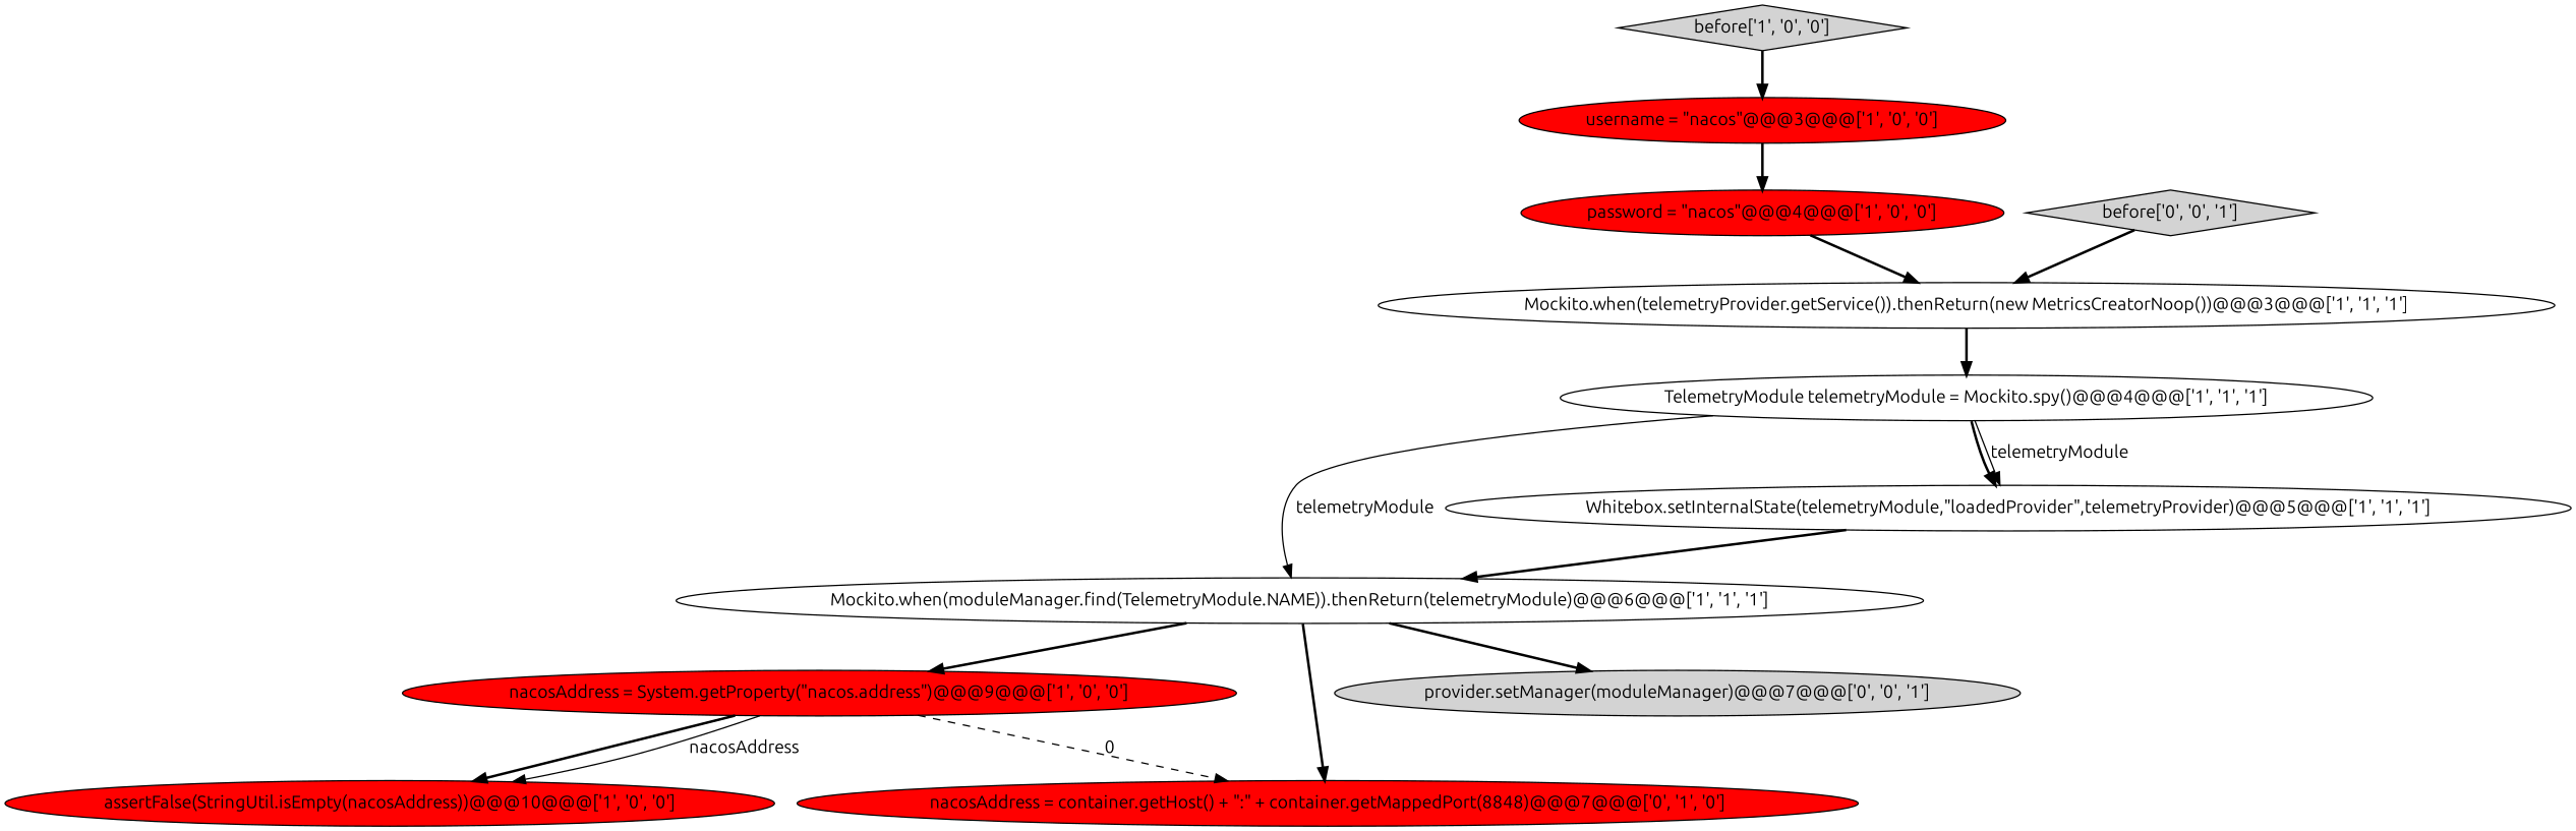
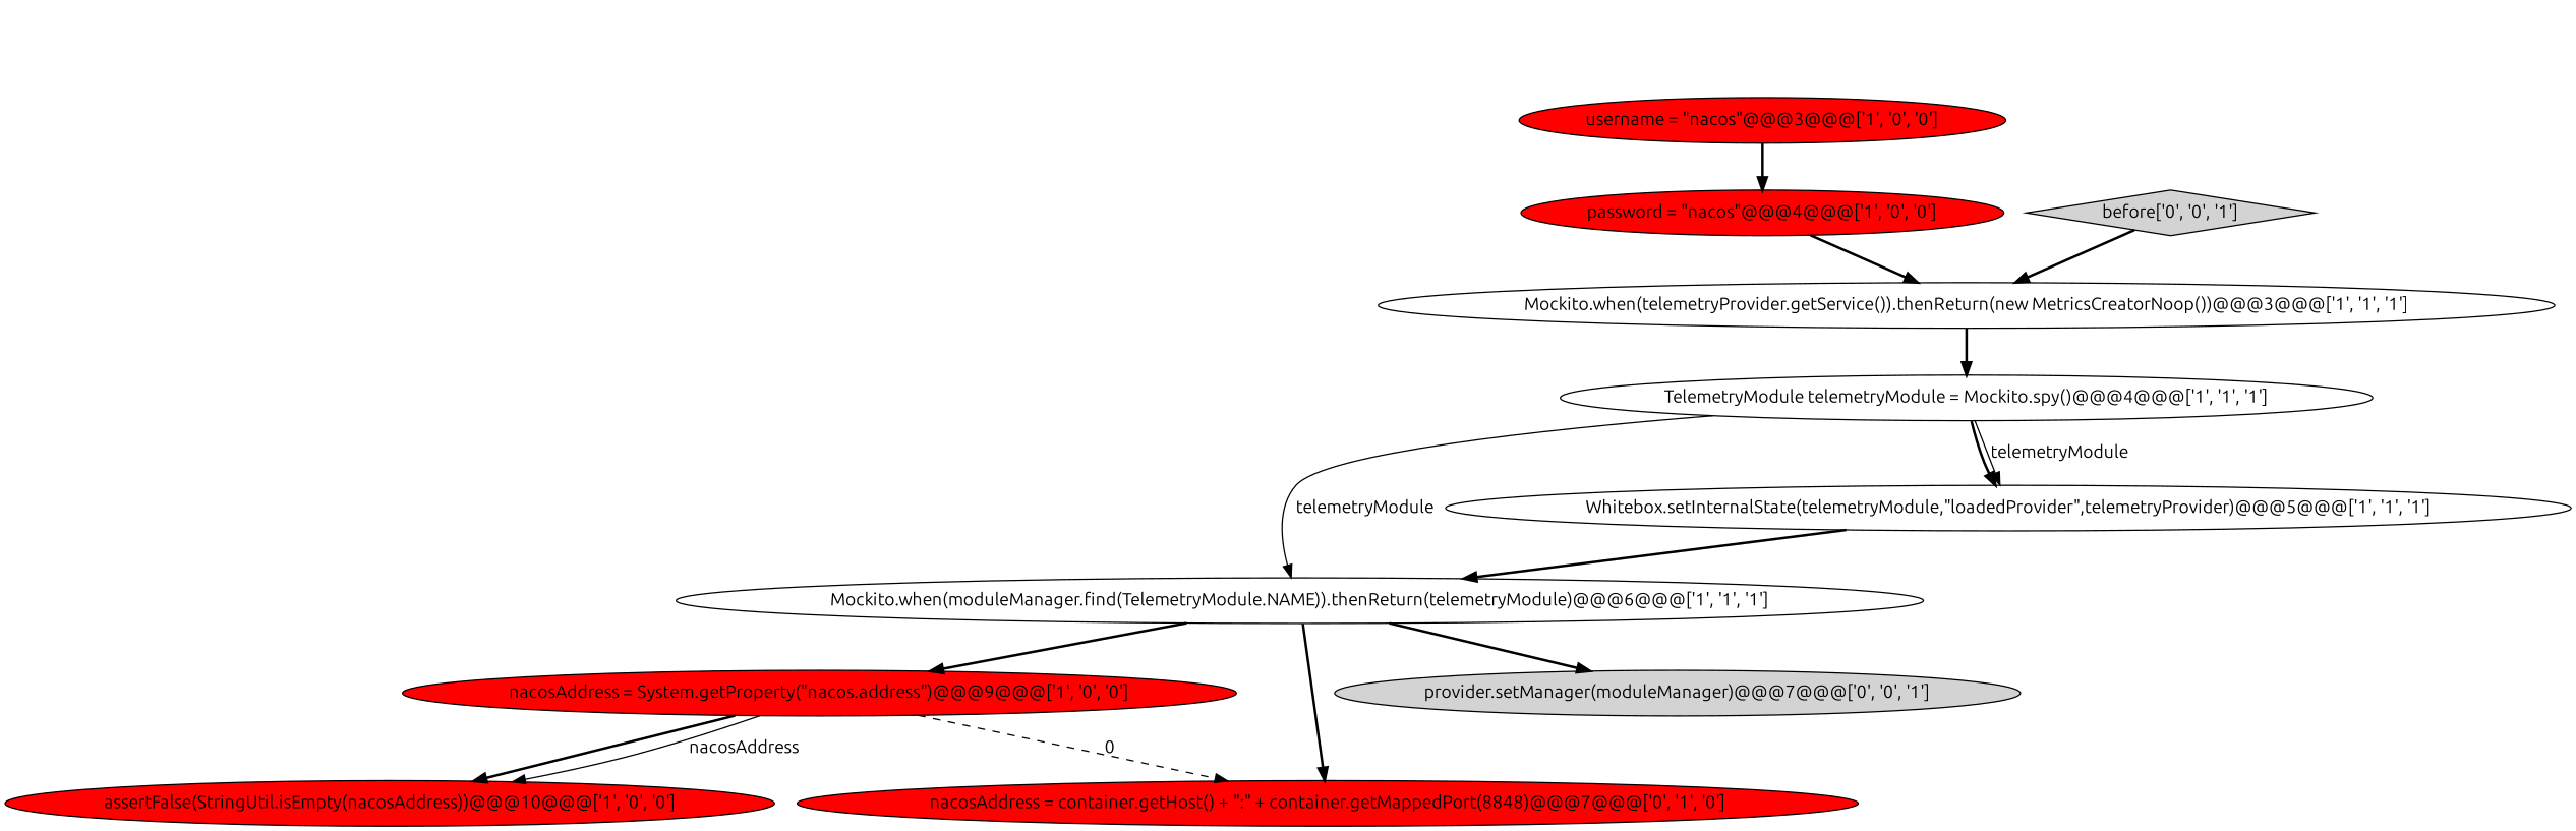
  digraph {
    fontname=Ubuntu
    node [fillcolor=red fontname=Ubuntu shape=ellipse style=filled]
    edge [fontname=Ubuntu style=bold]
    n1 [label="assertFalse(StringUtil.isEmpty(nacosAddress))@@@10@@@['1', '0', '0']"]
    n2 [fillcolor=white label="TelemetryModule telemetryModule = Mockito.spy()@@@4@@@['1', '1', '1']"]
    n3 [fillcolor=white label="Mockito.when(moduleManager.find(TelemetryModule.NAME)).thenReturn(telemetryModule)@@@6@@@['1', '1', '1']"]
    n4 [fillcolor=white label="Whitebox.setInternalState(telemetryModule,\"loadedProvider\",telemetryProvider)@@@5@@@['1', '1', '1']"]
    n5 [label="nacosAddress = System.getProperty(\"nacos.address\")@@@9@@@['1', '0', '0']"]
    n6 [label="nacosAddress = container.getHost() + \":\" + container.getMappedPort(8848)@@@7@@@['0', '1', '0']"]
    n7 [fillcolor=lightgray label="provider.setManager(moduleManager)@@@7@@@['0', '0', '1']"]
    n8 [fillcolor=white label="Mockito.when(telemetryProvider.getService()).thenReturn(new MetricsCreatorNoop())@@@3@@@['1', '1', '1']"]
    n9 [label="username = \"nacos\"@@@3@@@['1', '0', '0']"]
    n10 [label="password = \"nacos\"@@@4@@@['1', '0', '0']"]
-   n11 [fillcolor=lightgray label="before['1', '0', '0']" shape=diamond]
    n12 [fillcolor=lightgray label="before['0', '0', '1']" shape=diamond]
    n2 -> n3 [label=telemetryModule style=solid]
    n2 -> n4
    n2 -> n4 [label=telemetryModule style=solid]
    n3 -> n5
    n3 -> n6
    n3 -> n7
    n4 -> n3
    n5 -> n1
    n5 -> n1 [label=nacosAddress style=solid]
    n5 -> n6 [label=0 style=dashed]
    n8 -> n2
    n9 -> n10
    n10 -> n8
-   n11 -> n9
    n12 -> n8
  }
